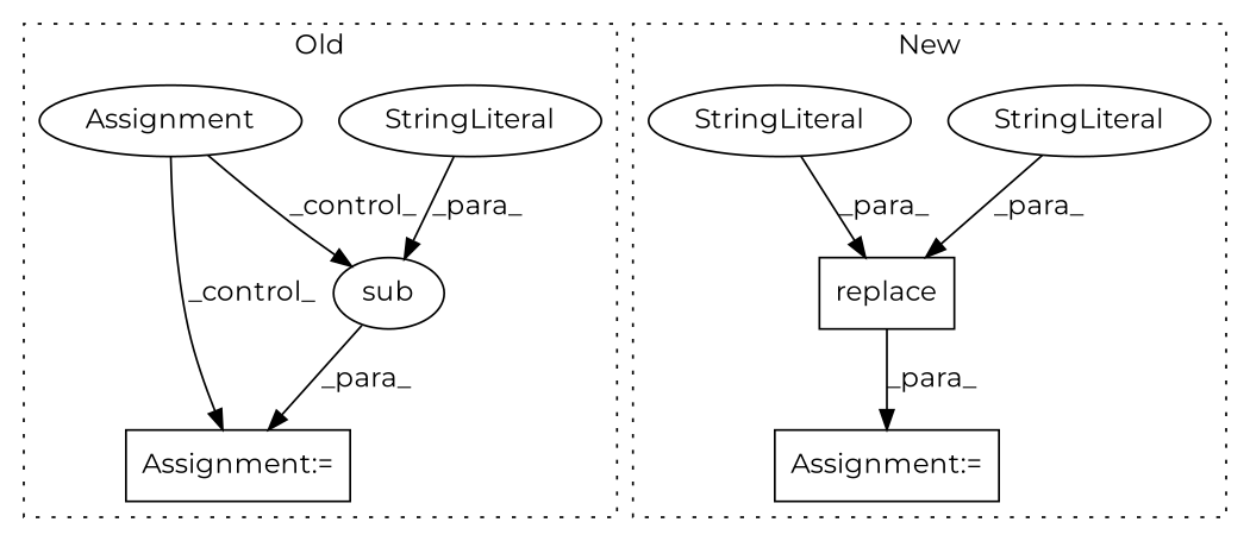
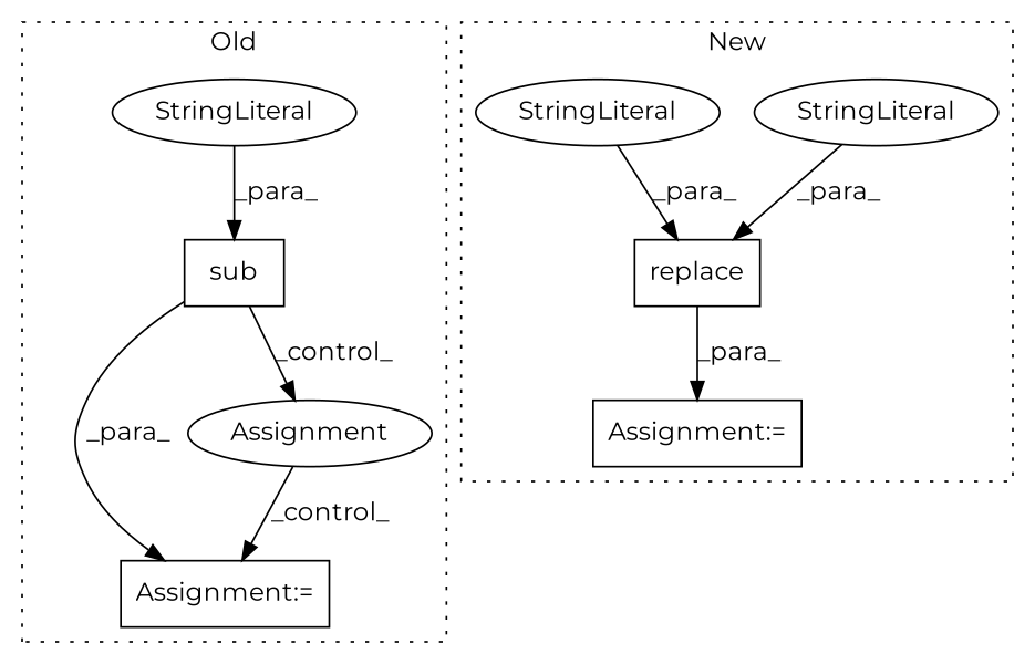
  digraph {
    fontname=Montserrat
    node [a=45 fontname=Montserrat l=3 shape=box]
    edge [fontname=Montserrat]
-   n1 [a=32 l="4,1" label=sub s="4550,4571" shape=ellipse]
+   n1 [a=32 l="4,1" label=sub s="4550,4571"]
    n2 [label=StringLiteral s=4554 shape=ellipse]
    n3 [a=7 l=1 label="Assignment:=" s=4546]
    n4 [a=42 label=Assignment shape=ellipse l=""]
    n5 [a=32 l="8,1" label=replace s="4497,4511"]
    n6 [l=2 label=StringLiteral s=4509 shape=ellipse]
    n7 [label=StringLiteral s=4505 shape=ellipse]
    n8 [a=7 l=1 label="Assignment:=" s=4482]
    subgraph cluster_1 {
      label=Old
      style=dotted
      n1
      n2
      n3
      n4
    }
    subgraph cluster_2 {
      label=New
      style=dotted
      n5
      n6
      n7
      n8
    }
    n1 -> n3 [label=_para_]
    n2 -> n1 [label=_para_]
-   n4 -> n1 [label=_control_]
+   n1 -> n4 [label=_control_]
    n4 -> n3 [label=_control_]
    n5 -> n8 [label=_para_]
    n6 -> n5 [label=_para_]
    n7 -> n5 [label=_para_]
  }
